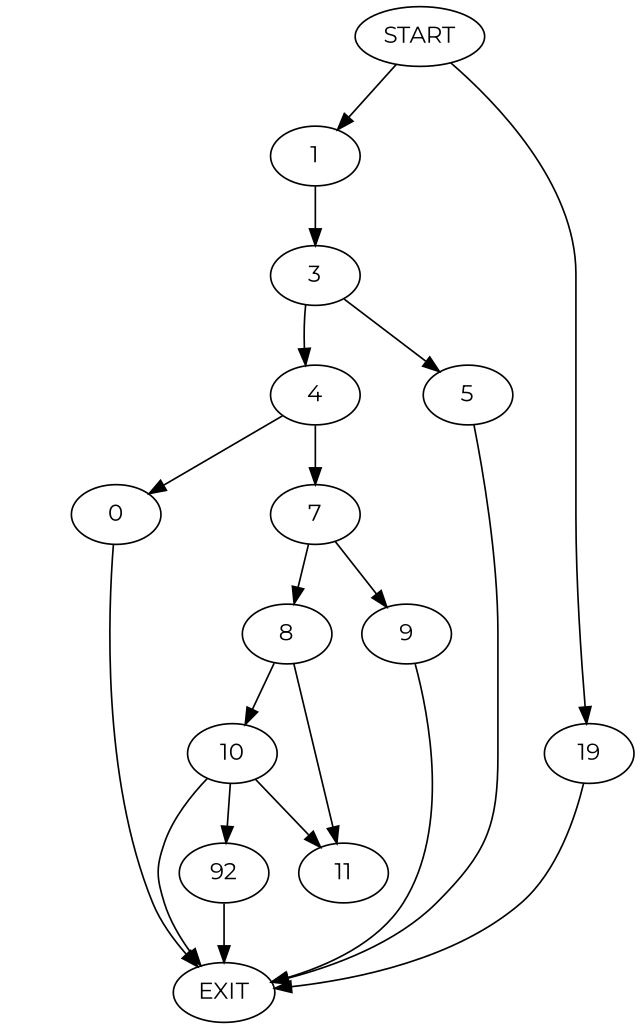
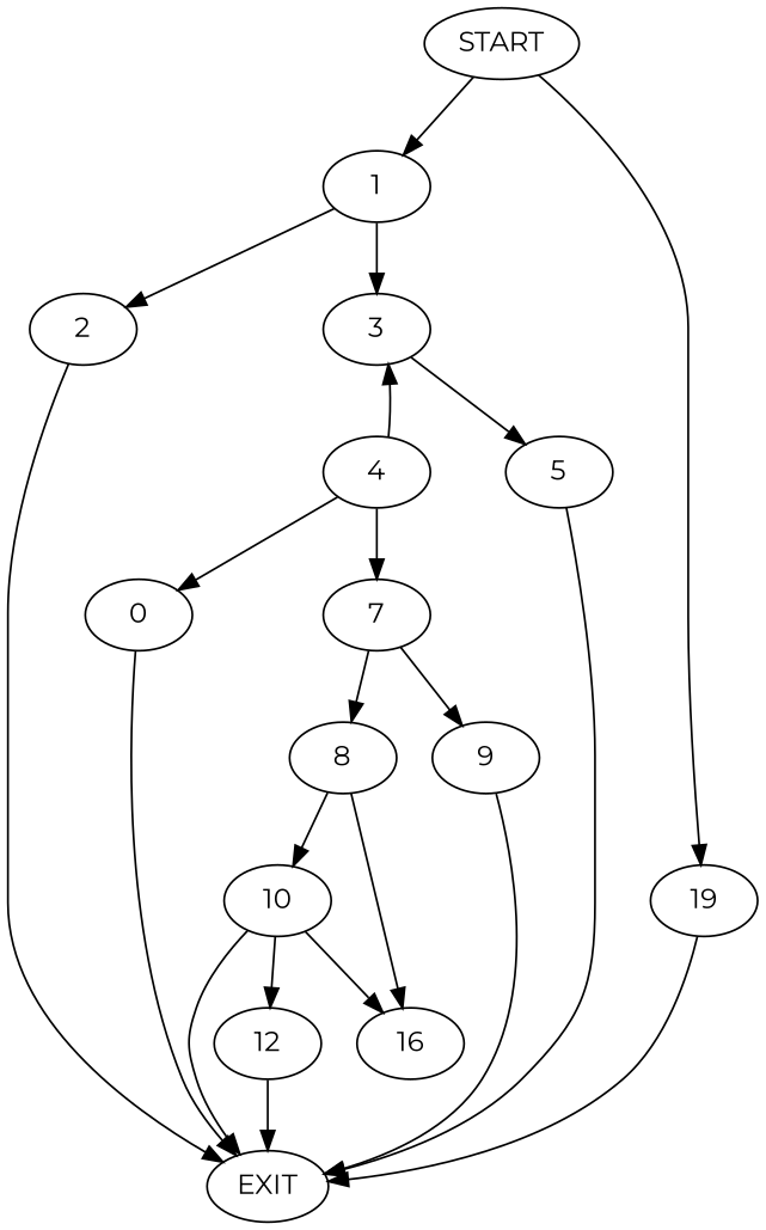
  digraph {
    fontname=Montserrat
    node [fontname=Montserrat]
    edge [fontname=Montserrat]
    n1 [label=START]
    1
    n3 [label=19]
+   2
    3
    n6 [label=EXIT]
    4
    5
    n9 [label=0]
    7
    8
    9
    10
-   11
-   12 [label=92]
+   11 [label=16]
+   12
    n1 -> 1
    n1 -> n3
+   1 -> 2
    1 -> 3
    n3 -> n6
-   3 -> 4
+   2 -> n6
+   4 -> 3
    3 -> 5
    4 -> n9
    4 -> 7
    5 -> n6
    n9 -> n6
    7 -> 8
    7 -> 9
    8 -> 10
    8 -> 11
    9 -> n6
    10 -> n6
    10 -> 11
    10 -> 12
    12 -> n6
  }
